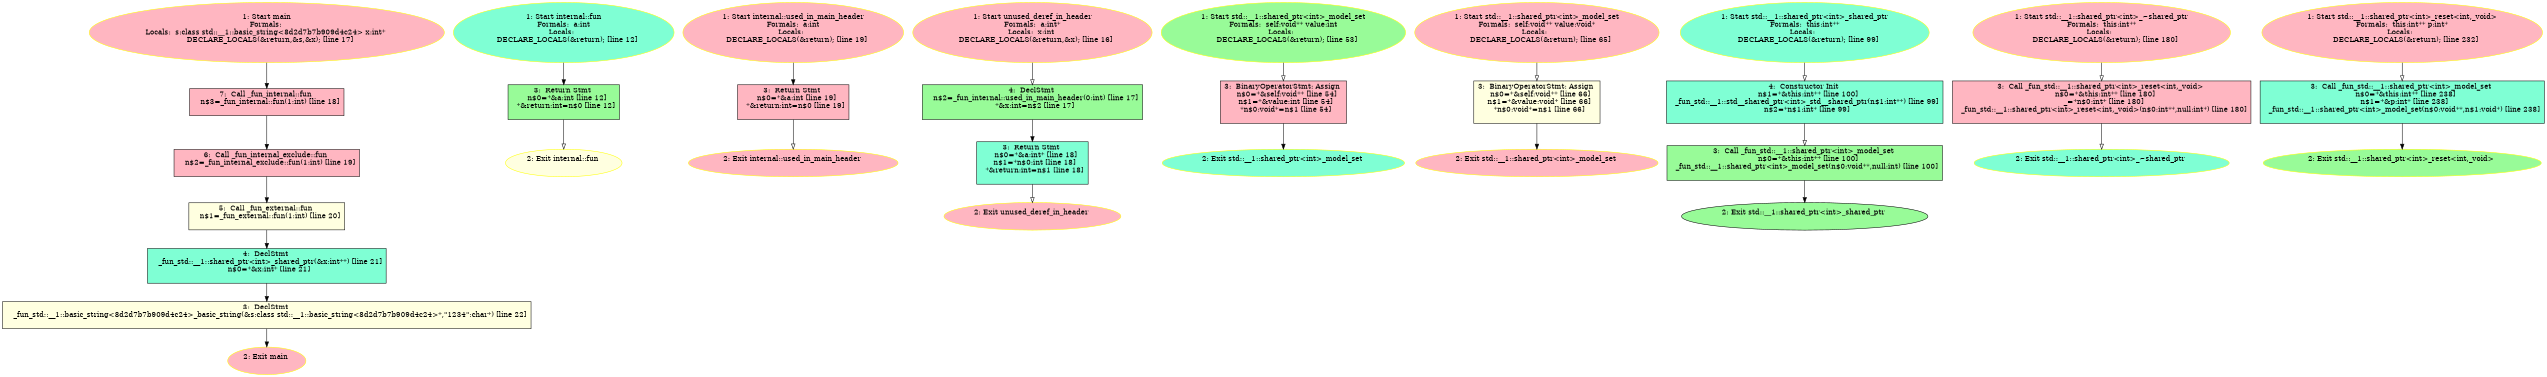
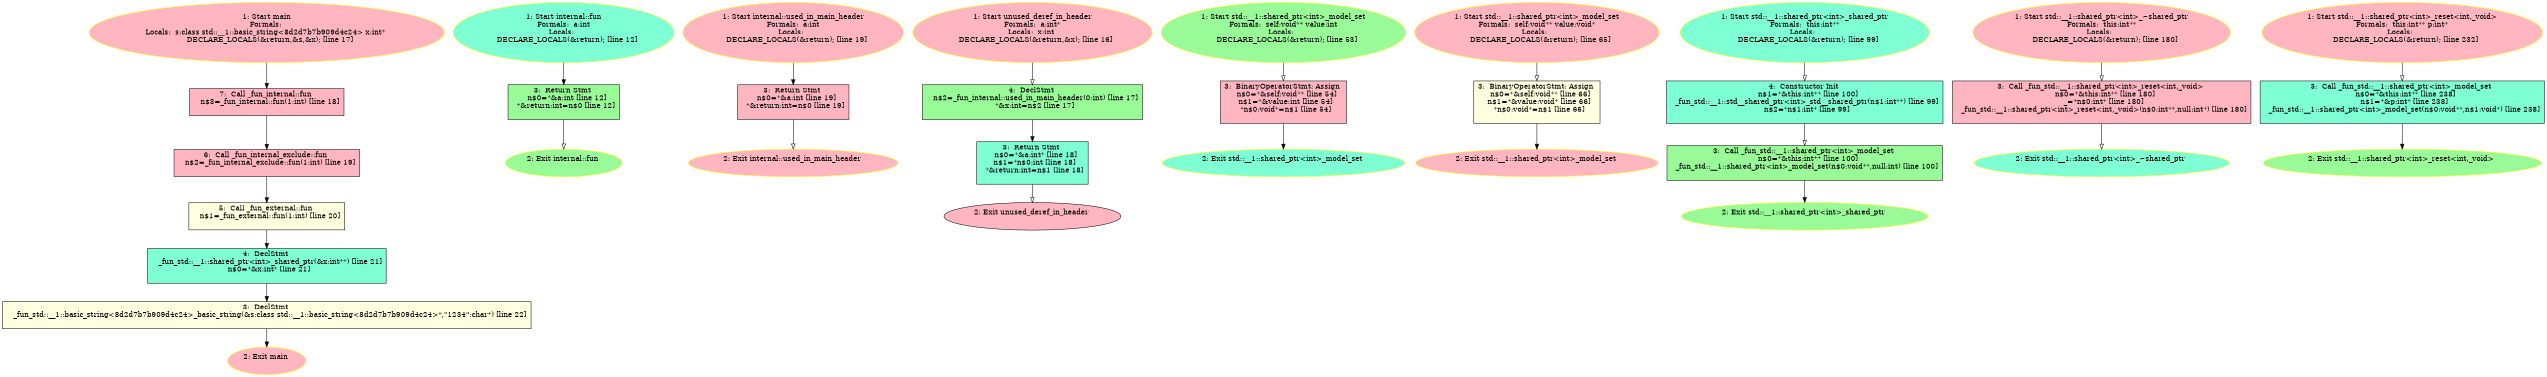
  digraph {
    node [color=yellow fillcolor=lightpink style=filled]
    edge [arrowhead=normal]
    n1 [label="1: Start main\nFormals: \nLocals:  s:class std::__1::basic_string<8d2d7b7b909d4c24> x:int* \n   DECLARE_LOCALS(&return,&s,&x); [line 17]\n "]
    n2 [label="7:  Call _fun_internal::fun \n   n$3=_fun_internal::fun(1:int) [line 18]\n " shape=box color=""]
    n3 [label="6:  Call _fun_internal_exclude::fun \n   n$2=_fun_internal_exclude::fun(1:int) [line 19]\n " shape=box color=""]
    n4 [fillcolor=lightyellow label="5:  Call _fun_external::fun \n   n$1=_fun_external::fun(1:int) [line 20]\n " shape=box color=""]
    n5 [label="2: Exit main \n  "]
    n6 [fillcolor=lightyellow label="3:  DeclStmt \n   _fun_std::__1::basic_string<8d2d7b7b909d4c24>_basic_string(&s:class std::__1::basic_string<8d2d7b7b909d4c24>*,\"1234\":char*) [line 22]\n " shape=box color=""]
    n7 [fillcolor=aquamarine label="4:  DeclStmt \n   _fun_std::__1::shared_ptr<int>_shared_ptr(&x:int**) [line 21]\n  n$0=*&x:int* [line 21]\n " shape=box color=""]
    n8 [fillcolor=aquamarine label="1: Start internal::fun\nFormals:  a:int\nLocals:  \n   DECLARE_LOCALS(&return); [line 12]\n "]
    n9 [fillcolor=palegreen label="3:  Return Stmt \n   n$0=*&a:int [line 12]\n  *&return:int=n$0 [line 12]\n " shape=box color=""]
-   n10 [fillcolor=lightyellow label="2: Exit internal::fun \n  "]
+   n10 [fillcolor=palegreen label="2: Exit internal::fun \n  "]
    n11 [label="1: Start internal::used_in_main_header\nFormals:  a:int\nLocals:  \n   DECLARE_LOCALS(&return); [line 19]\n "]
    n12 [label="3:  Return Stmt \n   n$0=*&a:int [line 19]\n  *&return:int=n$0 [line 19]\n " shape=box color=""]
    n13 [label="2: Exit internal::used_in_main_header \n  "]
    n14 [label="1: Start unused_deref_in_header\nFormals:  a:int*\nLocals:  x:int \n   DECLARE_LOCALS(&return,&x); [line 16]\n "]
    n15 [fillcolor=palegreen label="4:  DeclStmt \n   n$2=_fun_internal::used_in_main_header(0:int) [line 17]\n  *&x:int=n$2 [line 17]\n " shape=box color=""]
    n16 [fillcolor=aquamarine label="3:  Return Stmt \n   n$0=*&a:int* [line 18]\n  n$1=*n$0:int [line 18]\n  *&return:int=n$1 [line 18]\n " shape=box color=""]
-   n17 [label="2: Exit unused_deref_in_header \n  "]
+   n17 [color=black label="2: Exit unused_deref_in_header \n  "]
    n18 [fillcolor=palegreen label="1: Start std::__1::shared_ptr<int>_model_set\nFormals:  self:void** value:int\nLocals:  \n   DECLARE_LOCALS(&return); [line 53]\n "]
    n19 [label="3:  BinaryOperatorStmt: Assign \n   n$0=*&self:void** [line 54]\n  n$1=*&value:int [line 54]\n  *n$0:void*=n$1 [line 54]\n " shape=box color=""]
    n20 [fillcolor=aquamarine label="2: Exit std::__1::shared_ptr<int>_model_set \n  "]
    n21 [label="1: Start std::__1::shared_ptr<int>_model_set\nFormals:  self:void** value:void*\nLocals:  \n   DECLARE_LOCALS(&return); [line 65]\n "]
    n22 [fillcolor=lightyellow label="3:  BinaryOperatorStmt: Assign \n   n$0=*&self:void** [line 66]\n  n$1=*&value:void* [line 66]\n  *n$0:void*=n$1 [line 66]\n " shape=box color=""]
    n23 [label="2: Exit std::__1::shared_ptr<int>_model_set \n  "]
    n24 [fillcolor=aquamarine label="1: Start std::__1::shared_ptr<int>_shared_ptr\nFormals:  this:int**\nLocals:  \n   DECLARE_LOCALS(&return); [line 99]\n "]
    n25 [fillcolor=aquamarine label="4:  Constructor Init \n   n$1=*&this:int** [line 100]\n  _fun_std::__1::std__shared_ptr<int>_std__shared_ptr(n$1:int**) [line 99]\n  n$2=*n$1:int* [line 99]\n " shape=box color=""]
    n26 [fillcolor=palegreen label="3:  Call _fun_std::__1::shared_ptr<int>_model_set \n   n$0=*&this:int** [line 100]\n  _fun_std::__1::shared_ptr<int>_model_set(n$0:void**,null:int) [line 100]\n " shape=box color=""]
-   n27 [color=black fillcolor=palegreen label="2: Exit std::__1::shared_ptr<int>_shared_ptr \n  "]
+   n27 [fillcolor=palegreen label="2: Exit std::__1::shared_ptr<int>_shared_ptr \n  "]
    n28 [label="1: Start std::__1::shared_ptr<int>_~shared_ptr\nFormals:  this:int**\nLocals:  \n   DECLARE_LOCALS(&return); [line 180]\n "]
    n29 [label="3:  Call _fun_std::__1::shared_ptr<int>_reset<int,_void> \n   n$0=*&this:int** [line 180]\n  _=*n$0:int* [line 180]\n  _fun_std::__1::shared_ptr<int>_reset<int,_void>(n$0:int**,null:int*) [line 180]\n " shape=box color=""]
    n30 [fillcolor=aquamarine label="2: Exit std::__1::shared_ptr<int>_~shared_ptr \n  "]
    n31 [label="1: Start std::__1::shared_ptr<int>_reset<int,_void>\nFormals:  this:int** p:int*\nLocals:  \n   DECLARE_LOCALS(&return); [line 232]\n "]
    n32 [fillcolor=aquamarine label="3:  Call _fun_std::__1::shared_ptr<int>_model_set \n   n$0=*&this:int** [line 238]\n  n$1=*&p:int* [line 238]\n  _fun_std::__1::shared_ptr<int>_model_set(n$0:void**,n$1:void*) [line 238]\n " shape=box color=""]
    n33 [fillcolor=palegreen label="2: Exit std::__1::shared_ptr<int>_reset<int,_void> \n  "]
    n1 -> n2
    n2 -> n3
    n3 -> n4
    n4 -> n7
    n6 -> n5
    n7 -> n6
    n8 -> n9
    n9 -> n10 [arrowhead=onormal]
    n11 -> n12
    n12 -> n13 [arrowhead=onormal]
    n14 -> n15 [arrowhead=onormal]
    n15 -> n16
    n16 -> n17 [arrowhead=onormal]
    n18 -> n19 [arrowhead=onormal]
    n19 -> n20
    n21 -> n22 [arrowhead=onormal]
    n22 -> n23
    n24 -> n25 [arrowhead=onormal]
    n25 -> n26 [arrowhead=onormal]
    n26 -> n27
    n28 -> n29 [arrowhead=onormal]
    n29 -> n30 [arrowhead=onormal]
    n31 -> n32 [arrowhead=onormal]
    n32 -> n33
  }
